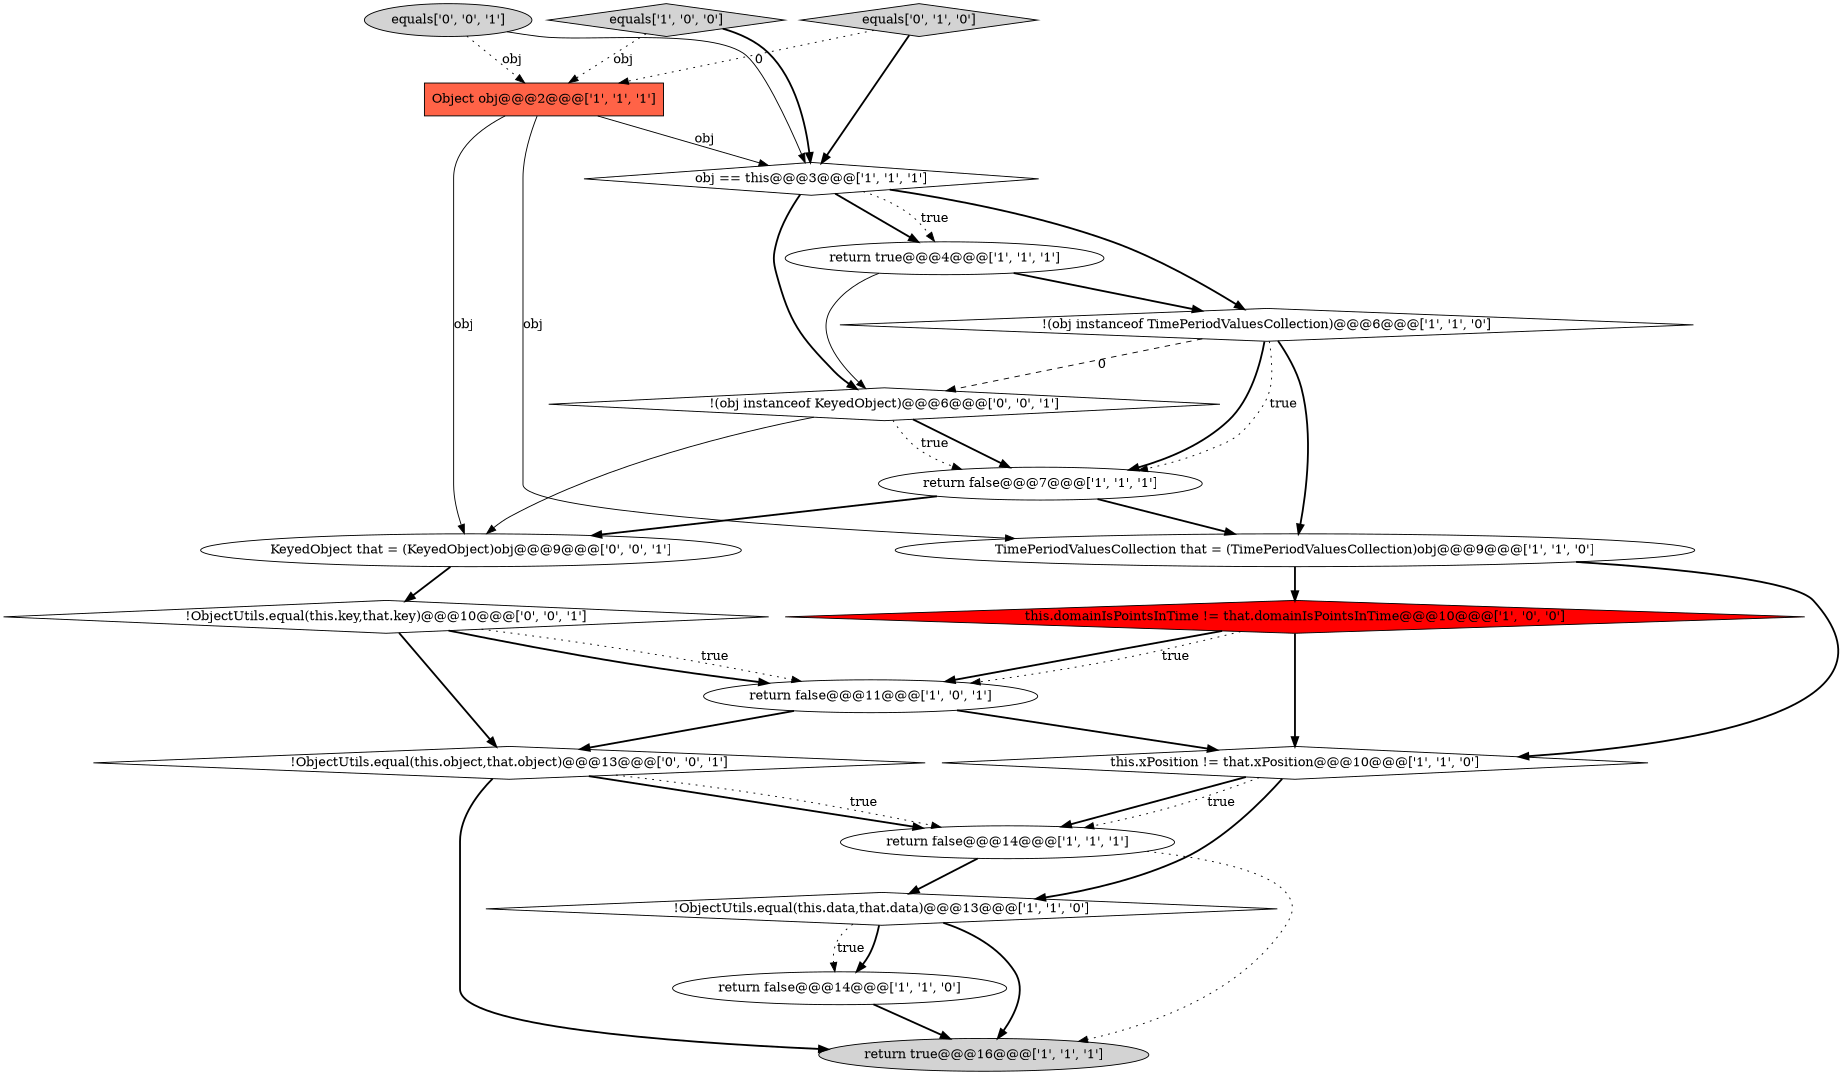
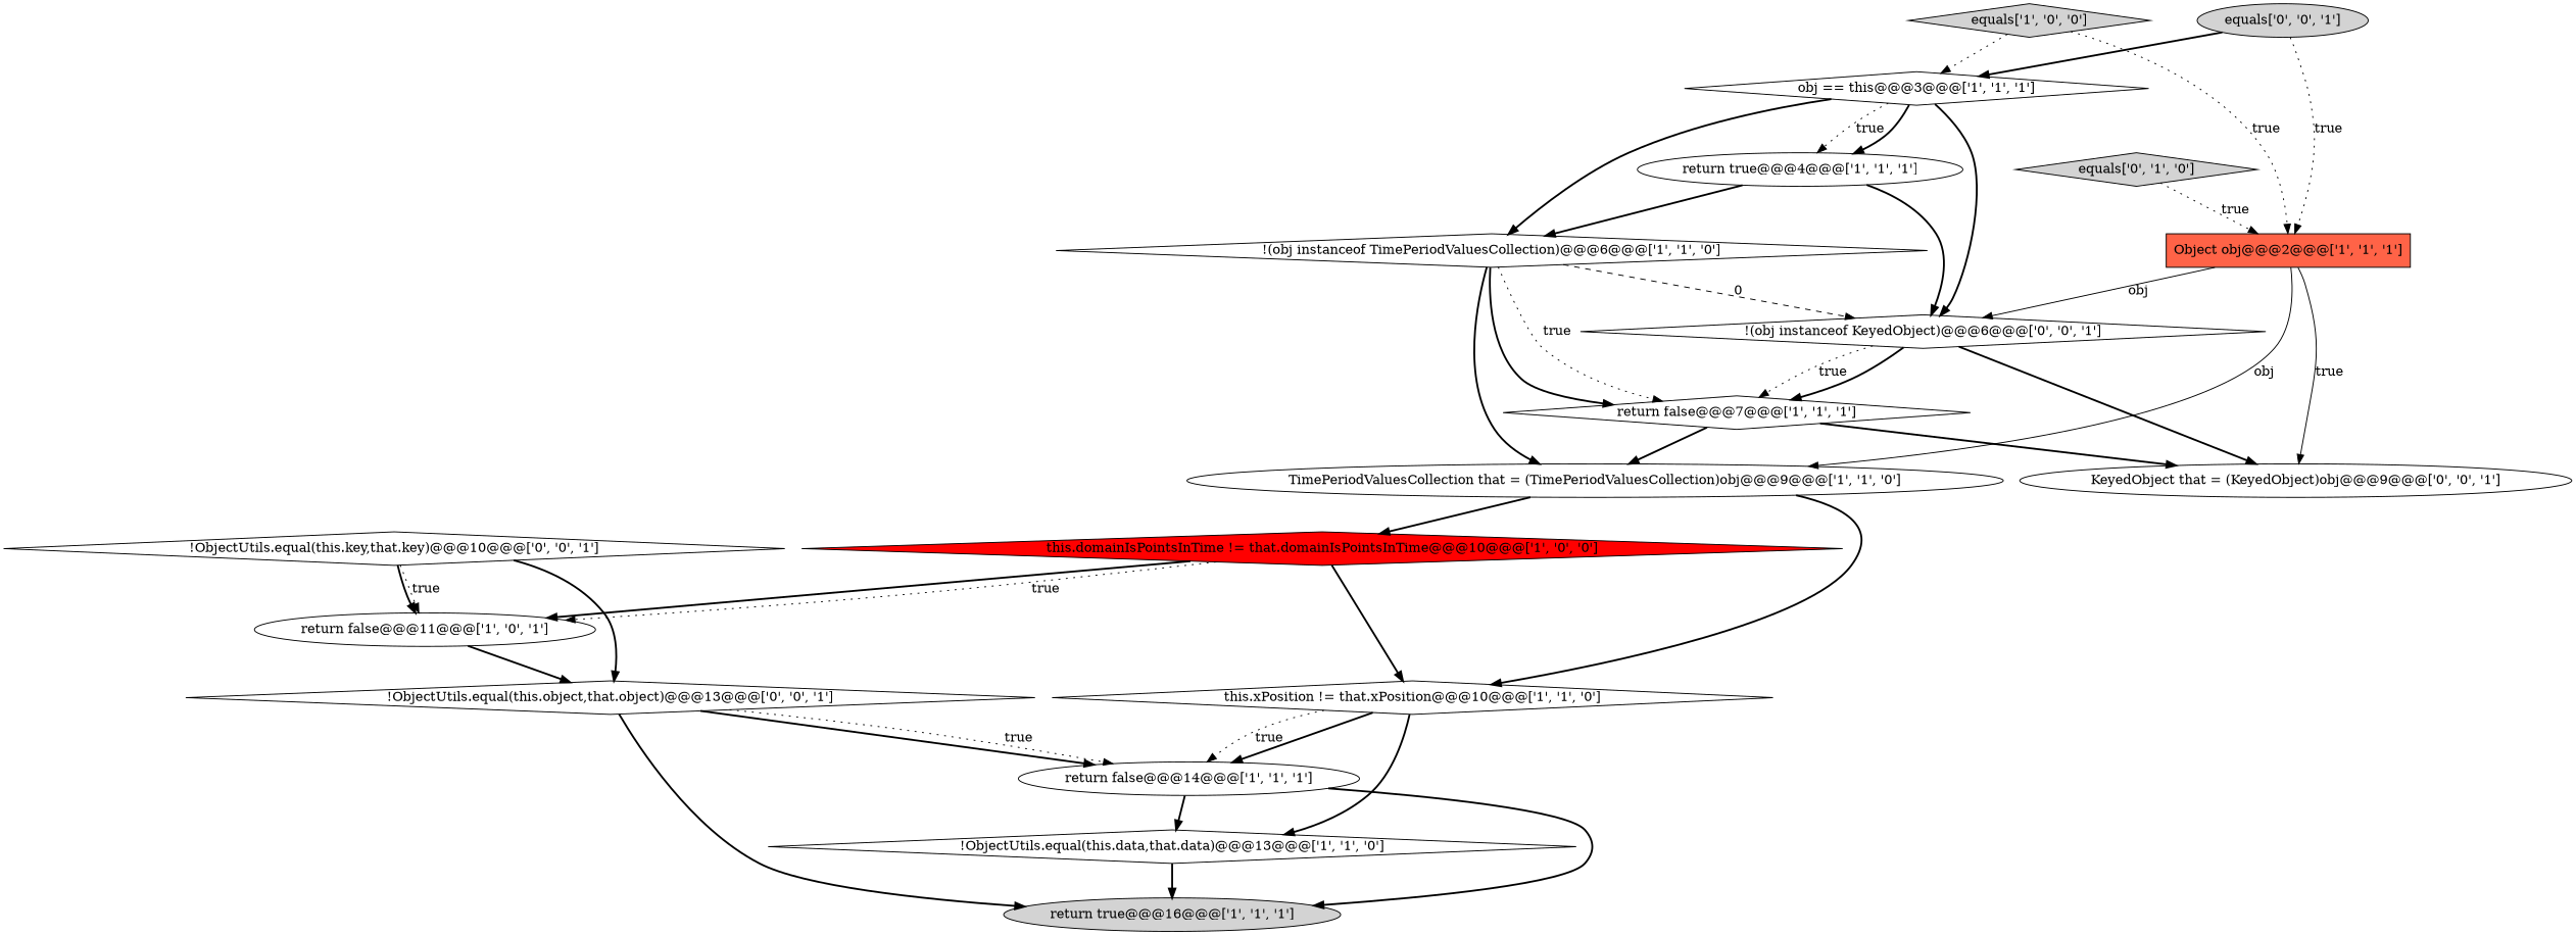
  digraph {
    node [fillcolor=white shape=diamond style=filled]
    edge [style=bold]
    n1 [label="return false@@@14@@@['1', '1', '1']" shape=ellipse]
    n2 [fillcolor=lightgray label="return true@@@16@@@['1', '1', '1']" shape=ellipse]
    n3 [label="!ObjectUtils.equal(this.data,that.data)@@@13@@@['1', '1', '0']"]
-   n4 [label="return false@@@14@@@['1', '1', '0']" shape=ellipse]
    n5 [label="TimePeriodValuesCollection that = (TimePeriodValuesCollection)obj@@@9@@@['1', '1', '0']" shape=ellipse]
    n6 [fillcolor=red label="this.domainIsPointsInTime != that.domainIsPointsInTime@@@10@@@['1', '0', '0']"]
    n7 [label="this.xPosition != that.xPosition@@@10@@@['1', '1', '0']"]
    n8 [label="return false@@@11@@@['1', '0', '1']" shape=ellipse]
    n9 [label="KeyedObject that = (KeyedObject)obj@@@9@@@['0', '0', '1']" shape=ellipse]
    n10 [label="!ObjectUtils.equal(this.key,that.key)@@@10@@@['0', '0', '1']"]
    n11 [label="!ObjectUtils.equal(this.object,that.object)@@@13@@@['0', '0', '1']"]
-   n12 [label="return false@@@7@@@['1', '1', '1']" shape=ellipse]
+   n12 [label="return false@@@7@@@['1', '1', '1']"]
    n13 [fillcolor=lightgray label="equals['0', '0', '1']" shape=ellipse]
    n14 [fillcolor=tomato label="Object obj@@@2@@@['1', '1', '1']" shape=box]
    n15 [label="obj == this@@@3@@@['1', '1', '1']"]
    n16 [label="return true@@@4@@@['1', '1', '1']" shape=ellipse]
    n17 [label="!(obj instanceof TimePeriodValuesCollection)@@@6@@@['1', '1', '0']"]
    n18 [label="!(obj instanceof KeyedObject)@@@6@@@['0', '0', '1']"]
    n19 [fillcolor=lightgray label="equals['1', '0', '0']"]
    n20 [fillcolor=lightgray label="equals['0', '1', '0']"]
-   n1 -> n2 [style=dotted]
+   n1 -> n2
    n1 -> n3
    n3 -> n2
-   n3 -> n4
-   n3 -> n4 [label=true style=dotted]
-   n4 -> n2
    n5 -> n6
    n5 -> n7
    n6 -> n7
    n6 -> n8
    n6 -> n8 [label=true style=dotted]
    n7 -> n1
    n7 -> n1 [label=true style=dotted]
    n7 -> n3
-   n8 -> n7
    n8 -> n11
-   n9 -> n10
    n10 -> n8 [label=true style=dotted]
    n10 -> n8
    n10 -> n11
    n11 -> n1
    n11 -> n1 [label=true style=dotted]
    n11 -> n2
    n12 -> n5
    n12 -> n9
-   n13 -> n14 [label=obj style=dotted]
-   n13 -> n15 [style=solid]
+   n13 -> n14 [label=true style=dotted]
+   n13 -> n15
    n14 -> n5 [label=obj style=solid]
-   n14 -> n9 [label=obj style=solid]
-   n14 -> n15 [label=obj style=solid]
+   n14 -> n9 [label=true style=solid]
+   n14 -> n18 [label=obj style=solid]
    n15 -> n16 [label=true style=dotted]
    n15 -> n16
    n15 -> n17
    n15 -> n18
    n16 -> n17
-   n16 -> n18 [style=solid]
+   n16 -> n18
    n17 -> n5
    n17 -> n12
    n17 -> n12 [label=true style=dotted]
    n17 -> n18 [label=0 style=dashed]
-   n18 -> n9 [style=solid]
+   n18 -> n9
    n18 -> n12
    n18 -> n12 [label=true style=dotted]
-   n19 -> n14 [label=obj style=dotted]
-   n19 -> n15
-   n20 -> n14 [label=0 style=dotted]
-   n20 -> n15
+   n19 -> n14 [label=true style=dotted]
+   n19 -> n15 [style=dotted]
+   n20 -> n14 [label=true style=dotted]
  }
